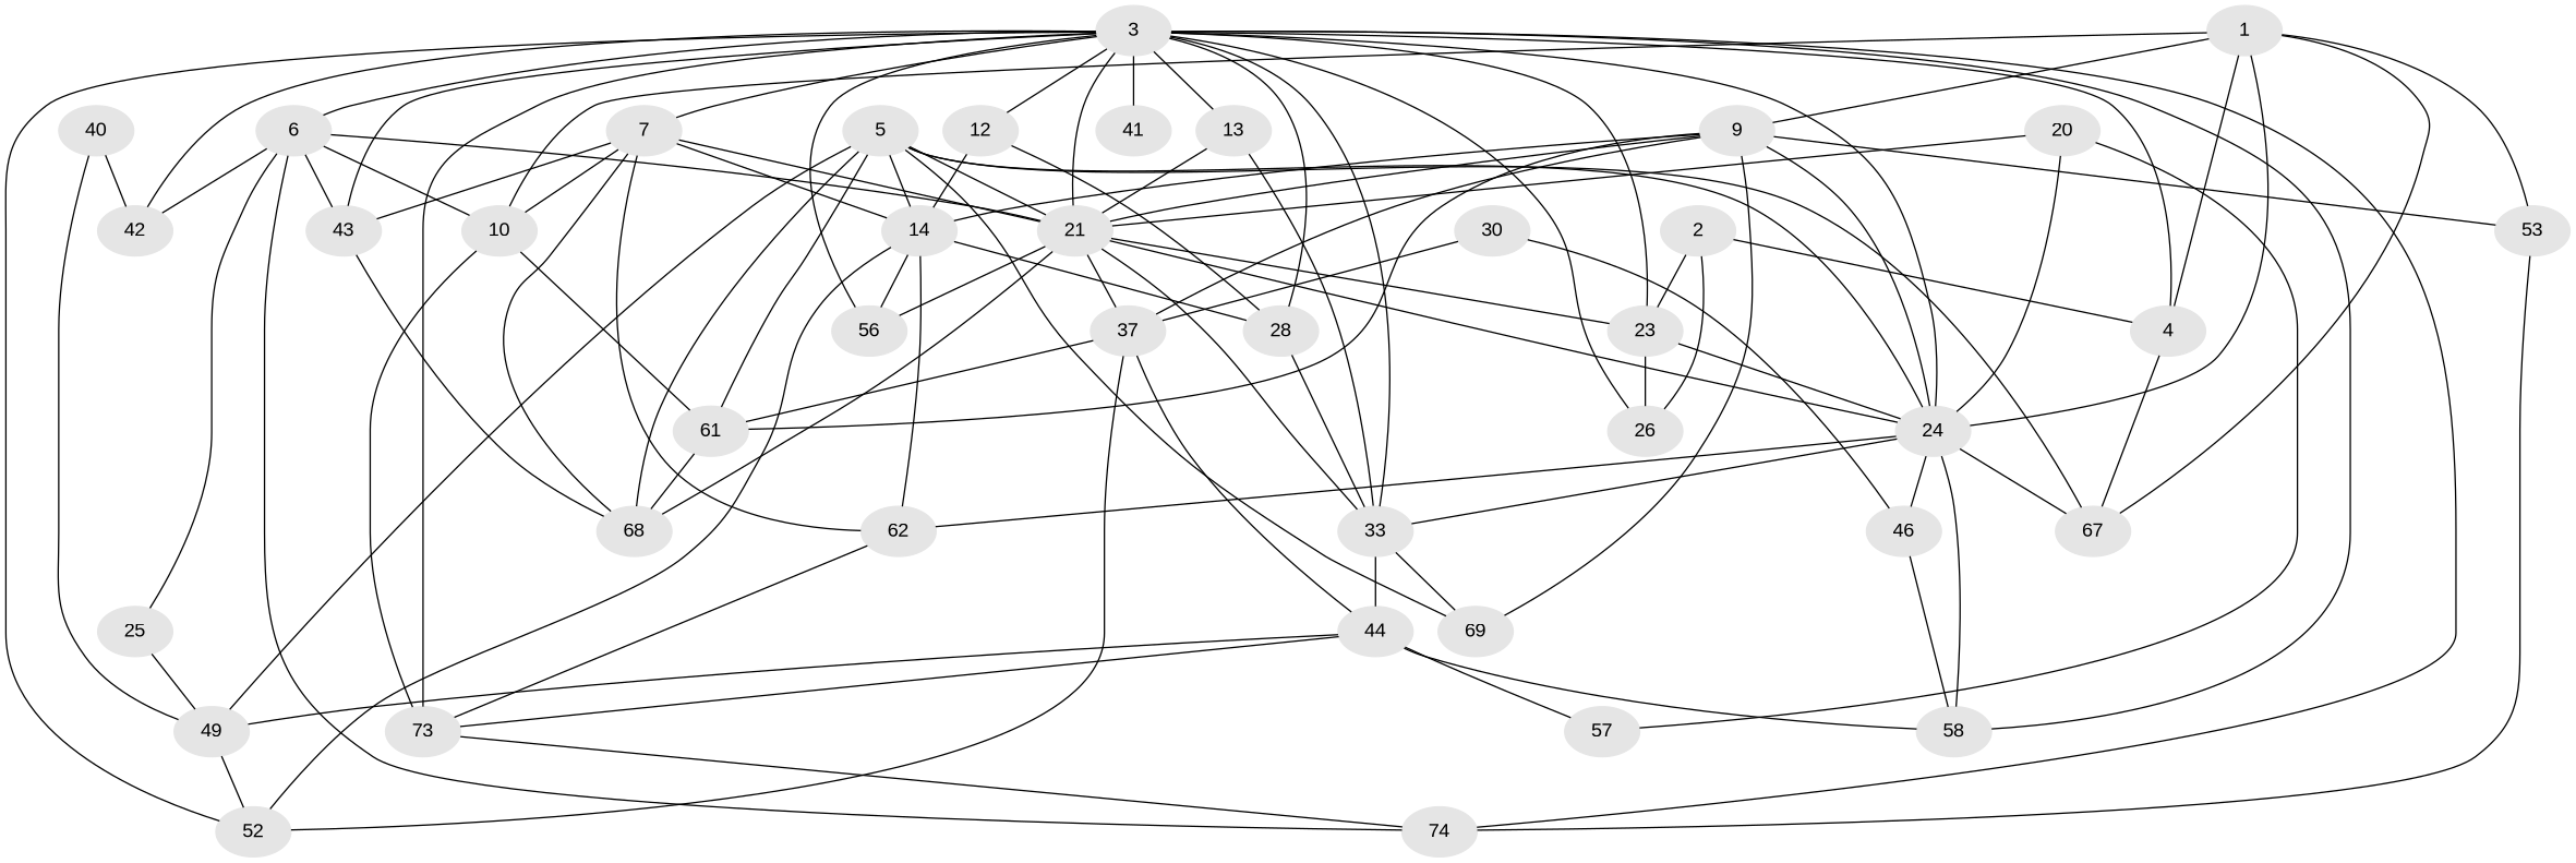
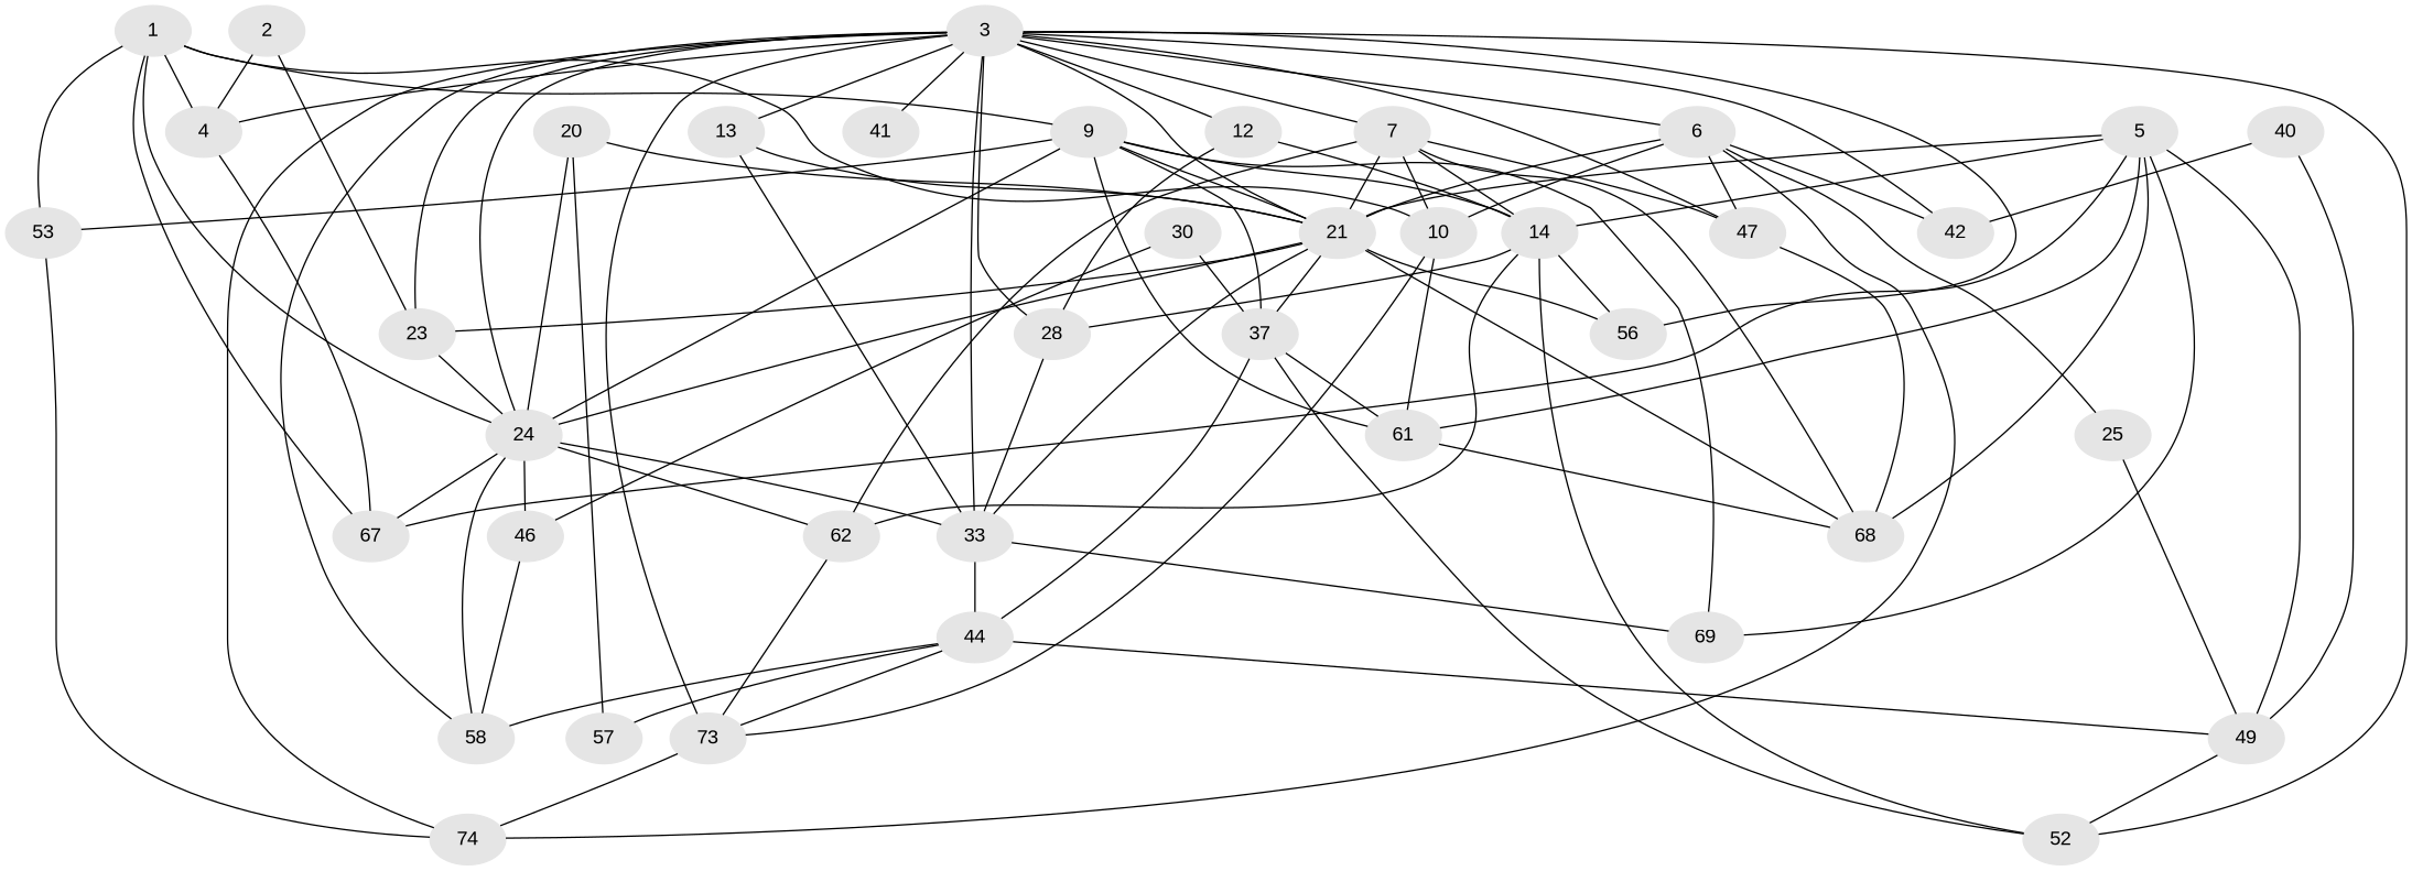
  graph {
    fontname="Liberation Sans"
    node [color=gray90 fontname="Liberation Sans" style=filled]
    edge [fontname="Liberation Sans"]
    1 [super="+22+48"]
    4
    9 [super="+11"]
    10 [super="+15"]
    24 [super="+54+79+51+59"]
    n6 [label=53]
    67
    21 [super="+39+35+27"]
    14 [super="+32+18"]
    61 [super="+81"]
    69
    37 [super="+55+53"]
    73 [super="+75"]
    33 [super="+70+80"]
    58
    62
    46
    74
    2
-   26
    23
    3 [super="+19+16+76"]
    41
    6 [super="+77"]
    7 [super="+17"]
    12
    13
    28 [super="+78"]
    42
-   43
+   43 [label=47]
    52
    56
    25
    68
    44 [super="+82"]
    5 [super="+29+8"]
    49
    20
    57
    30
    40
    1 -- 4
    1 -- 9
    1 -- 10
    1 -- 24
    1 -- n6
    1 -- 67
    4 -- 67
    9 -- 24 [weight=2]
    9 -- n6
    9 -- 21 [weight=2]
    9 -- 14
    9 -- 61
    9 -- 69
    9 -- 37
    10 -- 61
    10 -- 73
    24 -- 67
    24 -- 33
    24 -- 58
    24 -- 62
    24 -- 46
    n6 -- 74
    21 -- 24
    21 -- 37 [weight=2]
    21 -- 33
    21 -- 23
    21 -- 56
    21 -- 68
    14 -- 62
    14 -- 28
    14 -- 52
    14 -- 56
    61 -- 68
    37 -- 61
    37 -- 52
    37 -- 44
    73 -- 74
    33 -- 69
    33 -- 44 [weight=3]
    62 -- 73
    46 -- 58
    2 -- 4
-   2 -- 26
    2 -- 23
    23 -- 24
-   23 -- 26
    3 -- 4
    3 -- 24 [weight=2]
    3 -- 21
    3 -- 73 [weight=3]
    3 -- 33
    3 -- 58
    3 -- 74
-   3 -- 26
    3 -- 23
    3 -- 41 [weight=2]
    3 -- 6
    3 -- 7 [weight=2]
    3 -- 12
    3 -- 13
    3 -- 28 [weight=4]
    3 -- 42
    3 -- 43
    3 -- 52
    3 -- 56
    6 -- 10
    6 -- 21 [weight=2]
    6 -- 74
    6 -- 42
    6 -- 43
    6 -- 25
    7 -- 10
    7 -- 21
    7 -- 14
    7 -- 62
    7 -- 43
    7 -- 68
    12 -- 14
    12 -- 28
    13 -- 21
    13 -- 33
    28 -- 33
    43 -- 68
    25 -- 49
    44 -- 73
    44 -- 58
    44 -- 49
    44 -- 57
-   5 -- 24
    5 -- 67
    5 -- 21
    5 -- 14
    5 -- 61
    5 -- 69
    5 -- 68
    5 -- 49
    49 -- 52
    20 -- 24
    20 -- 21
    20 -- 57
    30 -- 37
    30 -- 46
    40 -- 42
    40 -- 49
  }
